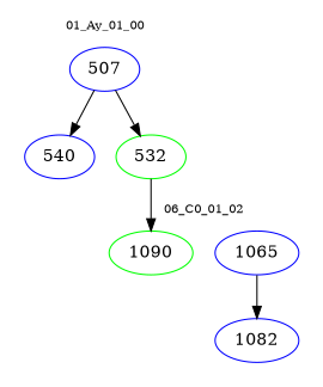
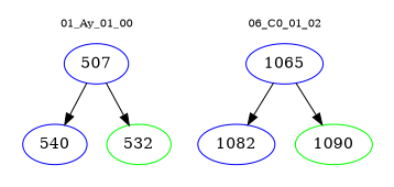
  digraph {
    node [color=blue]
    edge [color=black]
    n1 [label=507]
    n2 [label=540]
    n3 [color=green label=532]
    n4 [label=1065]
    n5 [label=1082]
    n6 [color=green label=1090]
    subgraph cluster_1 {
      color=white
      fontsize=10
      label="01_Ay_01_00"
      n1
      n2
      n3
    }
    subgraph cluster_2 {
      color=white
      fontsize=10
      label="06_C0_01_02"
      n4
      n5
      n6
    }
    n1 -> n2
    n1 -> n3
    n4 -> n5
-   n3 -> n6
+   n4 -> n6
  }
